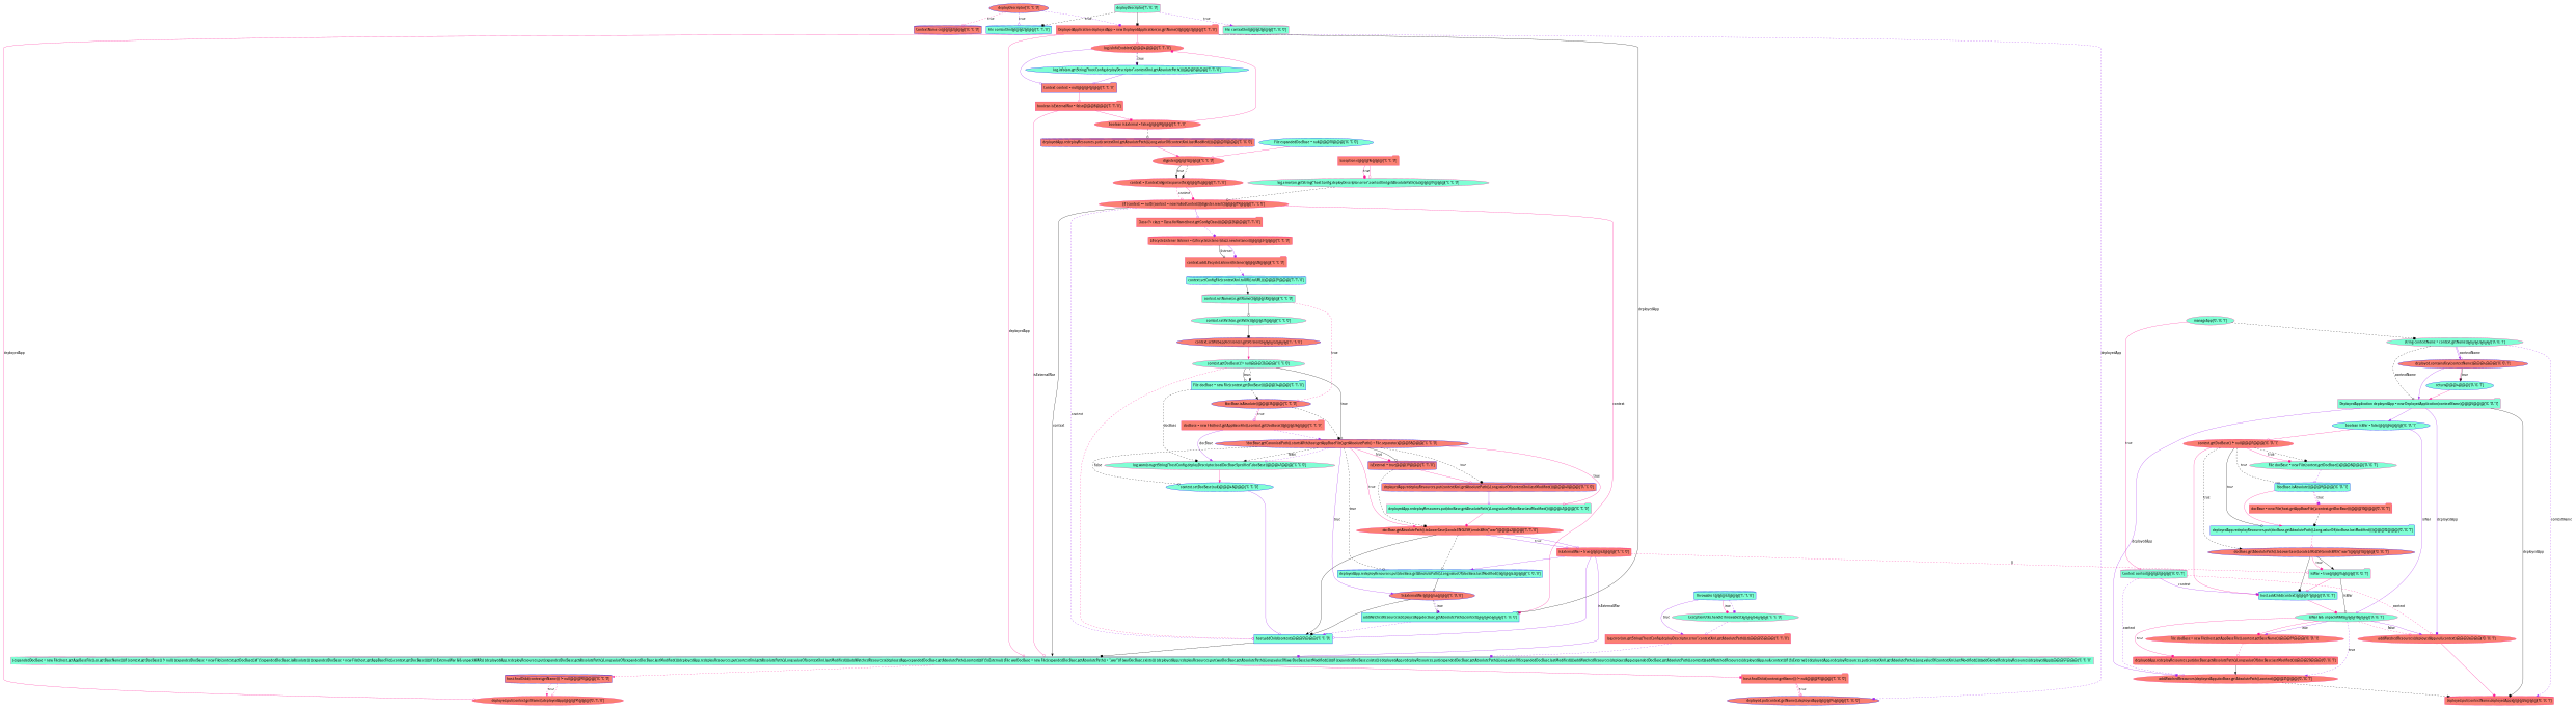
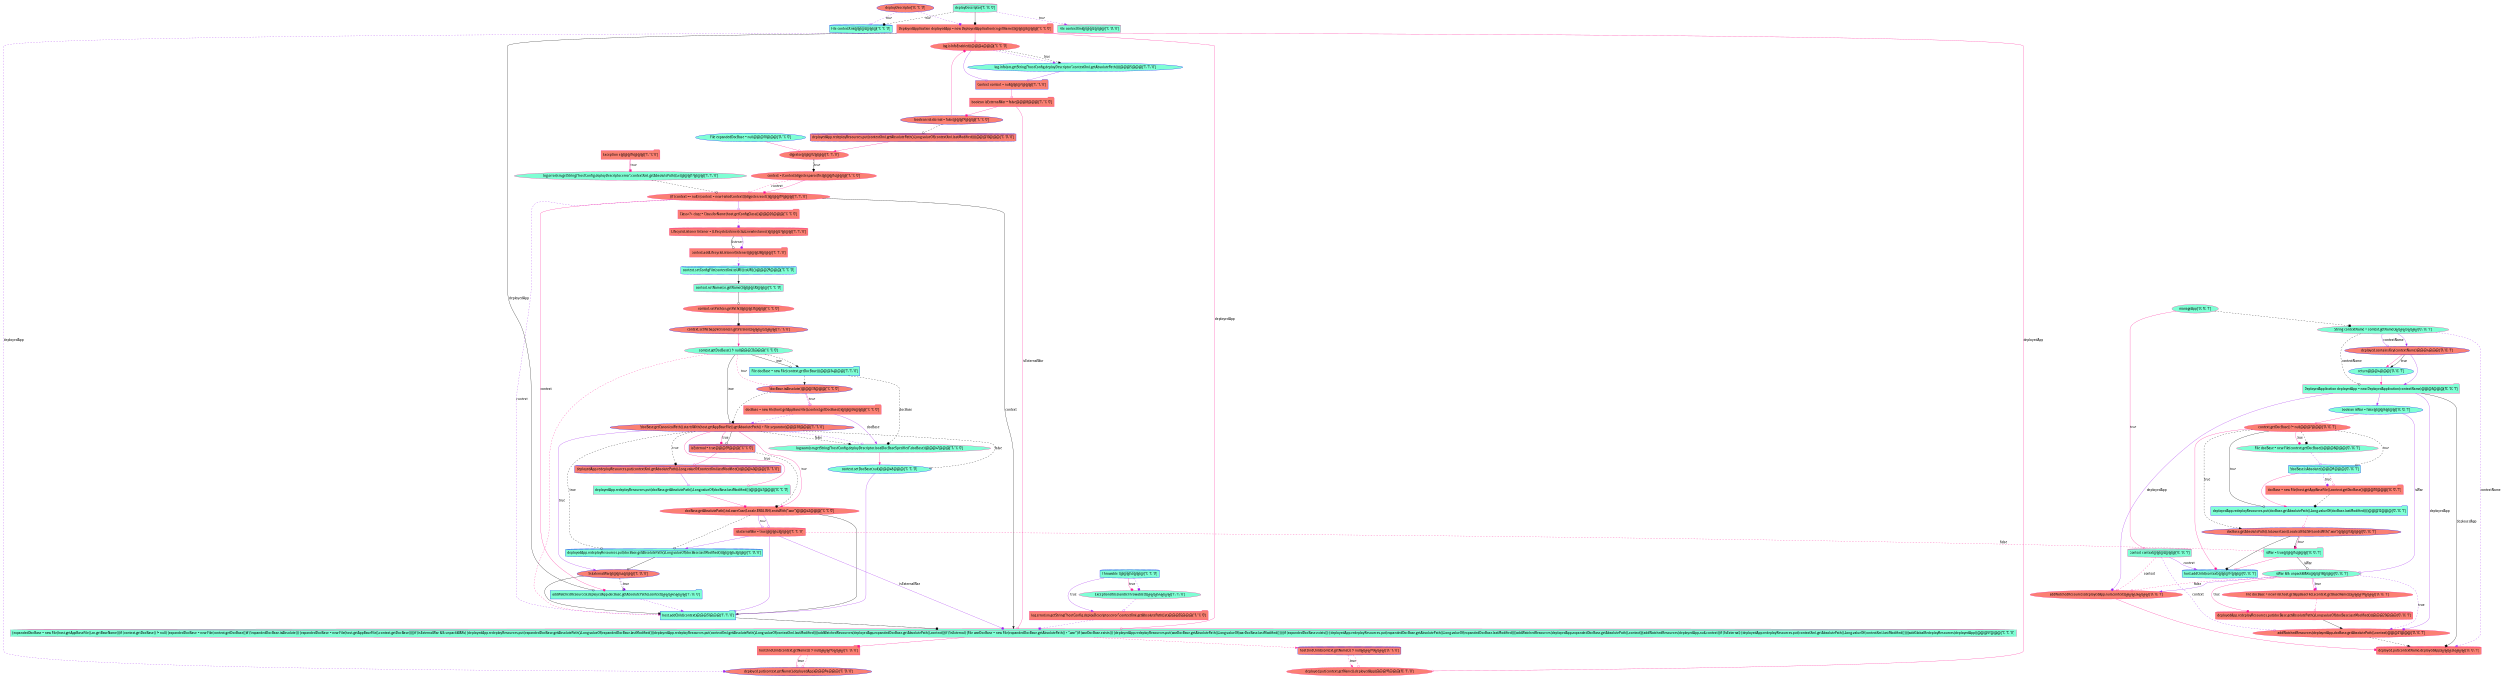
  digraph {
    fontname="Fira Sans"
    node [color=deeppink fillcolor=salmon fontname="Fira Sans" shape=ellipse style=filled]
    edge [arrowhead=odot color=deeppink fontname="Fira Sans" style=solid]
    n1 [label="docBase.getAbsolutePath().toLowerCase(Locale.ENGLISH).endsWith(\".war\")@@@42@@@['1', '1', '0']"]
    n2 [color=blue fillcolor=aquamarine label="deployedApp.redeployResources.put(docBase.getAbsolutePath(),Long.valueOf(docBase.lastModified()))@@@43@@@['1', '0', '0']" shape=cylinder]
    n3 [color=blue fillcolor=aquamarine label="host.addChild(context)@@@51@@@['1', '1', '0']" shape=folder]
    n4 [label="isExternalWar = true@@@43@@@['1', '1', '0']" shape=cylinder]
    n5 [color=blue label="!isExternalWar@@@44@@@['1', '0', '0']"]
    n6 [fillcolor=aquamarine label="{expandedDocBase = new File(host.getAppBaseFile(),cn.getBaseName())if (context.getDocBase() != null) {expandedDocBase = new File(context.getDocBase())if (!expandedDocBase.isAbsolute()) {expandedDocBase = new File(host.getAppBaseFile(),context.getDocBase())}}if (isExternalWar && unpackWARs) {deployedApp.redeployResources.put(expandedDocBase.getAbsolutePath(),Long.valueOf(expandedDocBase.lastModified()))deployedApp.redeployResources.put(contextXml.getAbsolutePath(),Long.valueOf(contextXml.lastModified()))addWatchedResources(deployedApp,expandedDocBase.getAbsolutePath(),context)}{if (!isExternal) {File warDocBase = new File(expandedDocBase.getAbsolutePath() + \".war\")if (warDocBase.exists()) {deployedApp.redeployResources.put(warDocBase.getAbsolutePath(),Long.valueOf(warDocBase.lastModified()))}}if (expandedDocBase.exists()) {deployedApp.redeployResources.put(expandedDocBase.getAbsolutePath(),Long.valueOf(expandedDocBase.lastModified()))addWatchedResources(deployedApp,expandedDocBase.getAbsolutePath(),context)}{addWatchedResources(deployedApp,null,context)}if (!isExternal) {deployedApp.redeployResources.put(contextXml.getAbsolutePath(),Long.valueOf(contextXml.lastModified()))}}addGlobalRedeployResources(deployedApp)}@@@57@@@['1', '1', '0']" shape=cylinder]
    n7 [fillcolor=aquamarine label="isWar = true@@@14@@@['0', '0', '1']" shape=folder]
    n8 [label="addWatchedResources(deployedApp,docBase.getAbsolutePath(),context)@@@21@@@['0', '0', '1']"]
    n9 [label="deployed.put(contextName,deployedApp)@@@26@@@['0', '0', '1']" shape=cylinder]
    n10 [label="log.error(sm.getString(\"hostConfig.deployDescriptor.error\",contextXml.getAbsolutePath()),t)@@@55@@@['1', '1', '0']" shape=folder]
    n11 [label="host.findChild(context.getName()) != null@@@93@@@['1', '0', '0']" shape=folder]
    n12 [color=blue label="host.findChild(context.getName()) != null@@@90@@@['0', '1', '0']" shape=cylinder]
-   n13 [color=blue label="ContextName cn@@@2@@@['0', '1', '0']" shape=cylinder]
    n14 [label="Class<?> clazz = Class.forName(host.getConfigClass())@@@26@@@['1', '1', '0']" shape=folder]
    n15 [label="LifecycleListener listener = (LifecycleListener)clazz.newInstance()@@@27@@@['1', '1', '0']" shape=cylinder]
    n16 [label="context.addLifecycleListener(listener)@@@28@@@['1', '1', '0']" shape=folder]
    n17 [color=blue label="docBase.getAbsolutePath().toLowerCase(Locale.ENGLISH).endsWith(\".war\")@@@13@@@['0', '0', '1']"]
    n18 [color=blue fillcolor=aquamarine label="host.addChild(context)@@@17@@@['0', '0', '1']" shape=cylinder]
    n19 [fillcolor=aquamarine label="isWar && unpackWARs@@@18@@@['0', '0', '1']"]
    n20 [label="File docBase = new File(host.getAppBaseFile(),context.getBaseName())@@@19@@@['0', '0', '1']"]
    n21 [label="deployedApp.redeployResources.put(docBase.getAbsolutePath(),Long.valueOf(docBase.lastModified()))@@@20@@@['0', '0', '1']" shape=cylinder]
    n22 [fillcolor=aquamarine label="File contextXml@@@2@@@['1', '0', '0']" shape=cylinder]
    n23 [color=blue label="deployed.put(context.getName(),deployedApp)@@@94@@@['1', '0', '0']"]
    n24 [label="deployed.put(context.getName(),deployedApp)@@@91@@@['0', '1', '0']"]
    n25 [color=blue fillcolor=aquamarine label="File docBase = new File(context.getDocBase())@@@34@@@['1', '1', '0']" shape=folder]
    n26 [fillcolor=aquamarine label="log.warn(sm.getString(\"hostConfig.deployDescriptor.localDocBaseSpecified\",docBase))@@@47@@@['1', '1', '0']"]
    n27 [color=blue label="!docBase.isAbsolute()@@@35@@@['1', '1', '0']"]
    n28 [color=blue fillcolor=aquamarine label="context.setDocBase(null)@@@48@@@['1', '1', '0']"]
    n29 [label="docBase = new File(host.getAppBaseFile(),context.getDocBase())@@@36@@@['1', '1', '0']" shape=folder]
    n30 [color=blue label="!docBase.getCanonicalPath().startsWith(host.getAppBaseFile().getAbsolutePath() + File.separator)@@@38@@@['1', '1', '0']"]
    n31 [label="context = (Context)digester.parse(fis)@@@14@@@['1', '1', '0']"]
    n32 [label="{if (context == null) {context = new FailedContext()}digester.reset()}@@@19@@@['1', '1', '0']"]
    n33 [color=blue fillcolor=aquamarine label="addWatchedResources(deployedApp,docBase.getAbsolutePath(),context)@@@45@@@['1', '0', '0']" shape=folder]
    n34 [color=blue label="context.setWebappVersion(cn.getVersion())@@@32@@@['1', '1', '0']"]
    n35 [fillcolor=aquamarine label="context.getDocBase() != null@@@33@@@['1', '1', '0']"]
    n36 [color=blue label="deployDescriptor['0', '1', '0']"]
    n37 [color=blue fillcolor=aquamarine label="File contextXml@@@2@@@['1', '1', '0']" shape=cylinder]
    n38 [label="DeployedApplication deployedApp = new DeployedApplication(cn.getName())@@@3@@@['1', '1', '0']" shape=folder]
    n39 [label="log.isInfoEnabled()@@@4@@@['1', '1', '0']"]
    n40 [fillcolor=aquamarine label="DeployedApplication deployedApp = new DeployedApplication(contextName)@@@5@@@['0', '0', '1']" shape=folder]
    n41 [color=blue fillcolor=aquamarine label="boolean isWar = false@@@6@@@['0', '0', '1']"]
    n42 [label="addWatchedResources(deployedApp,null,context)@@@24@@@['0', '0', '1']"]
    n43 [label="context.getDocBase() != null@@@7@@@['0', '0', '1']"]
    n44 [fillcolor=aquamarine label="deployedApp.redeployResources.put(docBase.getAbsolutePath(),Long.valueOf(docBase.lastModified()))@@@41@@@['0', '1', '0']" shape=folder]
    n45 [color=blue label="deployedApp.redeployResources.put(contextXml.getAbsolutePath(),Long.valueOf(contextXml.lastModified()))@@@40@@@['0', '1', '0']" shape=cylinder]
    n46 [color=blue label="isExternal = true@@@39@@@['1', '1', '0']" shape=cylinder]
    n47 [color=blue fillcolor=aquamarine label="context.setConfigFile(contextXml.toURI().toURL())@@@29@@@['1', '1', '0']" shape=cylinder]
    n48 [fillcolor=aquamarine label="context.setName(cn.getName())@@@30@@@['1', '1', '0']" shape=cylinder]
    n49 [label="docBase = new File(host.getAppBaseFile(),context.getDocBase())@@@10@@@['0', '0', '1']" shape=folder]
    n50 [color=blue fillcolor=aquamarine label="deployedApp.redeployResources.put(docBase.getAbsolutePath(),Long.valueOf(docBase.lastModified()))@@@12@@@['0', '0', '1']" shape=folder]
    n51 [fillcolor=aquamarine label="deployDescriptor['1', '0', '0']" shape=cylinder]
    n52 [fillcolor=aquamarine label="File docBase = new File(context.getDocBase())@@@8@@@['0', '0', '1']"]
    n53 [color=blue fillcolor=aquamarine label="!docBase.isAbsolute()@@@9@@@['0', '0', '1']" shape=cylinder]
    n54 [color=blue fillcolor=aquamarine label="Throwable t@@@53@@@['1', '1', '0']" shape=cylinder]
    n55 [fillcolor=aquamarine label="ExceptionUtils.handleThrowable(t)@@@54@@@['1', '1', '0']"]
    n56 [label="digester@@@12@@@['1', '1', '0']"]
-   n57 [fillcolor=aquamarine label="context.setPath(cn.getPath())@@@31@@@['1', '1', '0']"]
+   n57 [label="context.setPath(cn.getPath())@@@31@@@['1', '1', '0']"]
    n58 [label="Exception e@@@16@@@['1', '1', '0']" shape=folder]
    n59 [fillcolor=aquamarine label="log.error(sm.getString(\"hostConfig.deployDescriptor.error\",contextXml.getAbsolutePath()),e)@@@17@@@['1', '1', '0']"]
    n60 [color=blue label="deployed.containsKey(contextName)@@@4@@@['0', '0', '1']"]
    n61 [color=blue fillcolor=aquamarine label="return@@@4@@@['0', '0', '1']"]
    n62 [fillcolor=aquamarine label="Context context@@@2@@@['0', '0', '1']" shape=cylinder]
    n63 [label="boolean isExternalWar = false@@@8@@@['1', '1', '0']" shape=folder]
-   n64 [label="boolean isExternal = false@@@9@@@['1', '1', '0']"]
+   n64 [color=blue label="boolean isExternal = false@@@9@@@['1', '1', '0']"]
    n65 [color=blue label="deployedApp.redeployResources.put(contextXml.getAbsolutePath(),Long.valueOf(contextXml.lastModified()))@@@10@@@['1', '0', '0']" shape=cylinder]
    n66 [color=blue fillcolor=aquamarine label="log.info(sm.getString(\"hostConfig.deployDescriptor\",contextXml.getAbsolutePath()))@@@5@@@['1', '1', '0']"]
    n67 [color=blue label="Context context = null@@@7@@@['1', '1', '0']" shape=folder]
    n68 [color=blue fillcolor=aquamarine label="File expandedDocBase = null@@@10@@@['0', '1', '0']"]
    n69 [fillcolor=aquamarine label="String contextName = context.getName()@@@3@@@['0', '0', '1']"]
    n70 [fillcolor=aquamarine label="manageApp['0', '0', '1']"]
    n1 -> n2 [color=black style=dashed]
    n1 -> n3 [arrowhead=normal color=black]
    n1 -> n4 [color=purple label=true]
    n1 -> n4 [color=purple]
    n2 -> n5 [color=black]
    n3 -> n6 [arrowhead=box color=black]
    n4 -> n2 [arrowhead=normal color=purple]
    n4 -> n3 [color=purple]
    n4 -> n6 [arrowhead=box color=purple label=isExternalWar]
-   n4 -> n7 [label=0 style=dashed]
+   n4 -> n7 [label=false style=dashed]
    n5 -> n3 [arrowhead=box color=black]
    n5 -> n33 [arrowhead=box color=purple label=true style=dashed]
    n5 -> n33 [color=black style=dashed]
    n6 -> n11 [arrowhead=box]
    n6 -> n12 [arrowhead=normal style=dashed]
    n7 -> n18
    n7 -> n19 [color=black label=isWar]
    n8 -> n9 [arrowhead=normal color=black style=dashed]
    n10 -> n6 [arrowhead=box color=purple style=dashed]
    n11 -> n23 [style=dashed]
    n11 -> n23 [label=true]
    n12 -> n24 [arrowhead=normal label=true style=dashed]
    n12 -> n24 [style=dashed]
    n14 -> n15 [arrowhead=box color=purple style=dashed]
    n15 -> n16 [color=black label=listener]
    n15 -> n16 [arrowhead=box color=purple]
    n16 -> n47 [arrowhead=normal color=purple style=dashed]
    n17 -> n7 [arrowhead=normal color=black]
    n17 -> n7 [arrowhead=box label=true]
    n17 -> n18 [arrowhead=box color=black]
-   n18 -> n19 [arrowhead=box]
    n19 -> n8 [arrowhead=normal color=purple label=true style=dashed]
    n19 -> n20 [arrowhead=normal color=purple label=true]
    n19 -> n20 [arrowhead=box]
    n19 -> n21 [arrowhead=box label=true]
    n19 -> n42 [label=false style=dashed]
    n19 -> n42 [arrowhead=normal color=purple]
    n20 -> n21 [style=dashed]
    n21 -> n8 [arrowhead=normal color=black]
    n25 -> n26 [arrowhead=box color=black label=docBase style=dashed]
    n25 -> n27 [arrowhead=normal color=black style=dashed]
    n26 -> n28 [arrowhead=normal]
    n27 -> n29 [label=true]
    n27 -> n29 [color=purple style=dashed]
    n27 -> n30 [arrowhead=box color=black style=dashed]
    n28 -> n3 [color=purple]
    n29 -> n26 [arrowhead=normal color=purple label=docBase]
    n29 -> n30 [arrowhead=normal color=purple style=dashed]
    n30 -> n1 [arrowhead=normal label=true]
    n30 -> n2 [color=black label=true style=dashed]
    n30 -> n5 [arrowhead=normal color=purple label=true]
    n30 -> n26 [arrowhead=normal color=black label=false style=dashed]
    n30 -> n26 [color=purple style=dashed]
    n30 -> n28 [color=black label=false style=dashed]
    n30 -> n44 [label=true]
    n30 -> n45 [arrowhead=box color=black label=true style=dashed]
    n30 -> n46 [arrowhead=box label=true]
    n30 -> n46 [color=black]
    n31 -> n32 [label=context style=dashed]
    n31 -> n32 [arrowhead=box]
    n32 -> n3 [color=purple label=context style=dashed]
    n32 -> n6 [arrowhead=normal color=black label=context]
    n32 -> n14 [color=purple]
    n32 -> n33 [arrowhead=box label=context]
    n33 -> n3 [arrowhead=normal color=purple style=dashed]
    n34 -> n35 [arrowhead=normal]
    n35 -> n3 [style=dashed]
    n35 -> n25 [color=black label=true]
    n35 -> n25 [arrowhead=normal color=black style=dashed]
-   n48 -> n27 [label=true style=dashed]
+   n35 -> n27 [label=true style=dashed]
    n35 -> n30 [color=black label=true]
-   n36 -> n13 [label=true style=dashed]
    n36 -> n37 [color=purple label=true style=dashed]
    n36 -> n38 [arrowhead=box color=purple style=dashed]
    n38 -> n6 [label=deployedApp]
    n38 -> n23 [arrowhead=box color=purple label=deployedApp style=dashed]
    n38 -> n24 [label=deployedApp]
    n38 -> n33 [color=black label=deployedApp]
    n38 -> n39
    n39 -> n66 [arrowhead=normal color=purple style=dashed]
    n39 -> n66 [arrowhead=normal color=black label=true style=dashed]
    n39 -> n67 [color=purple]
    n40 -> n8 [arrowhead=box color=purple label=deployedApp]
    n40 -> n9 [arrowhead=box color=black label=deployedApp]
    n40 -> n41 [arrowhead=normal color=purple]
    n40 -> n42 [arrowhead=box color=purple label=deployedApp]
    n41 -> n19 [color=purple label=isWar]
    n41 -> n43
    n42 -> n9 [arrowhead=box]
    n43 -> n17 [arrowhead=normal color=black label=true style=dashed]
    n43 -> n18 [arrowhead=box]
    n43 -> n50 [color=black label=true]
    n43 -> n52 [arrowhead=box color=black style=dashed]
    n43 -> n52 [arrowhead=box label=true]
    n43 -> n53 [color=black label=true style=dashed]
    n44 -> n1 [arrowhead=box]
    n45 -> n44 [color=purple]
    n46 -> n1 [arrowhead=box color=black style=dashed]
    n46 -> n45
    n47 -> n48 [arrowhead=normal color=black]
    n48 -> n57 [color=black]
    n49 -> n50 [arrowhead=box color=black style=dashed]
    n50 -> n17 [style=dashed]
    n51 -> n22 [arrowhead=normal color=purple label=true style=dashed]
    n51 -> n37 [arrowhead=box color=black label=true style=dashed]
    n51 -> n38 [arrowhead=box color=black]
    n52 -> n53 [color=purple style=dashed]
    n53 -> n49 [arrowhead=box color=purple label=true style=dashed]
    n53 -> n49 [style=dashed]
    n53 -> n50 [arrowhead=normal]
    n54 -> n10 [arrowhead=normal color=purple label=true]
    n54 -> n55 [arrowhead=box color=purple style=dashed]
    n54 -> n55 [arrowhead=box label=true]
    n55 -> n10 [color=purple style=dashed]
    n56 -> n31 [arrowhead=normal color=black style=dashed]
    n56 -> n31 [arrowhead=normal color=black label=true]
    n57 -> n34 [arrowhead=box color=black]
    n58 -> n59 [arrowhead=box label=true]
    n58 -> n59
    n59 -> n32 [color=black style=dashed]
    n60 -> n40 [arrowhead=normal color=purple]
    n60 -> n61 [arrowhead=normal]
    n60 -> n61 [arrowhead=normal color=black label=true]
    n61 -> n40 [arrowhead=normal]
    n62 -> n8 [color=purple label=context style=dashed]
    n62 -> n18 [arrowhead=normal color=purple label=context]
    n62 -> n42 [label=context style=dashed]
    n63 -> n6 [label=isExternalWar]
    n63 -> n64 [arrowhead=box]
    n64 -> n39 [arrowhead=box]
    n64 -> n65 [color=black style=dashed]
    n65 -> n56 [arrowhead=normal]
    n66 -> n67 [color=purple]
    n67 -> n63
    n68 -> n56
    n69 -> n9 [arrowhead=normal color=purple label=contextName style=dashed]
    n69 -> n40 [color=black label=contextName style=dashed]
    n69 -> n60 [color=purple label=contextName]
    n69 -> n60 [arrowhead=normal color=purple]
    n70 -> n62 [label=true]
    n70 -> n69 [arrowhead=box color=black style=dashed]
  }
